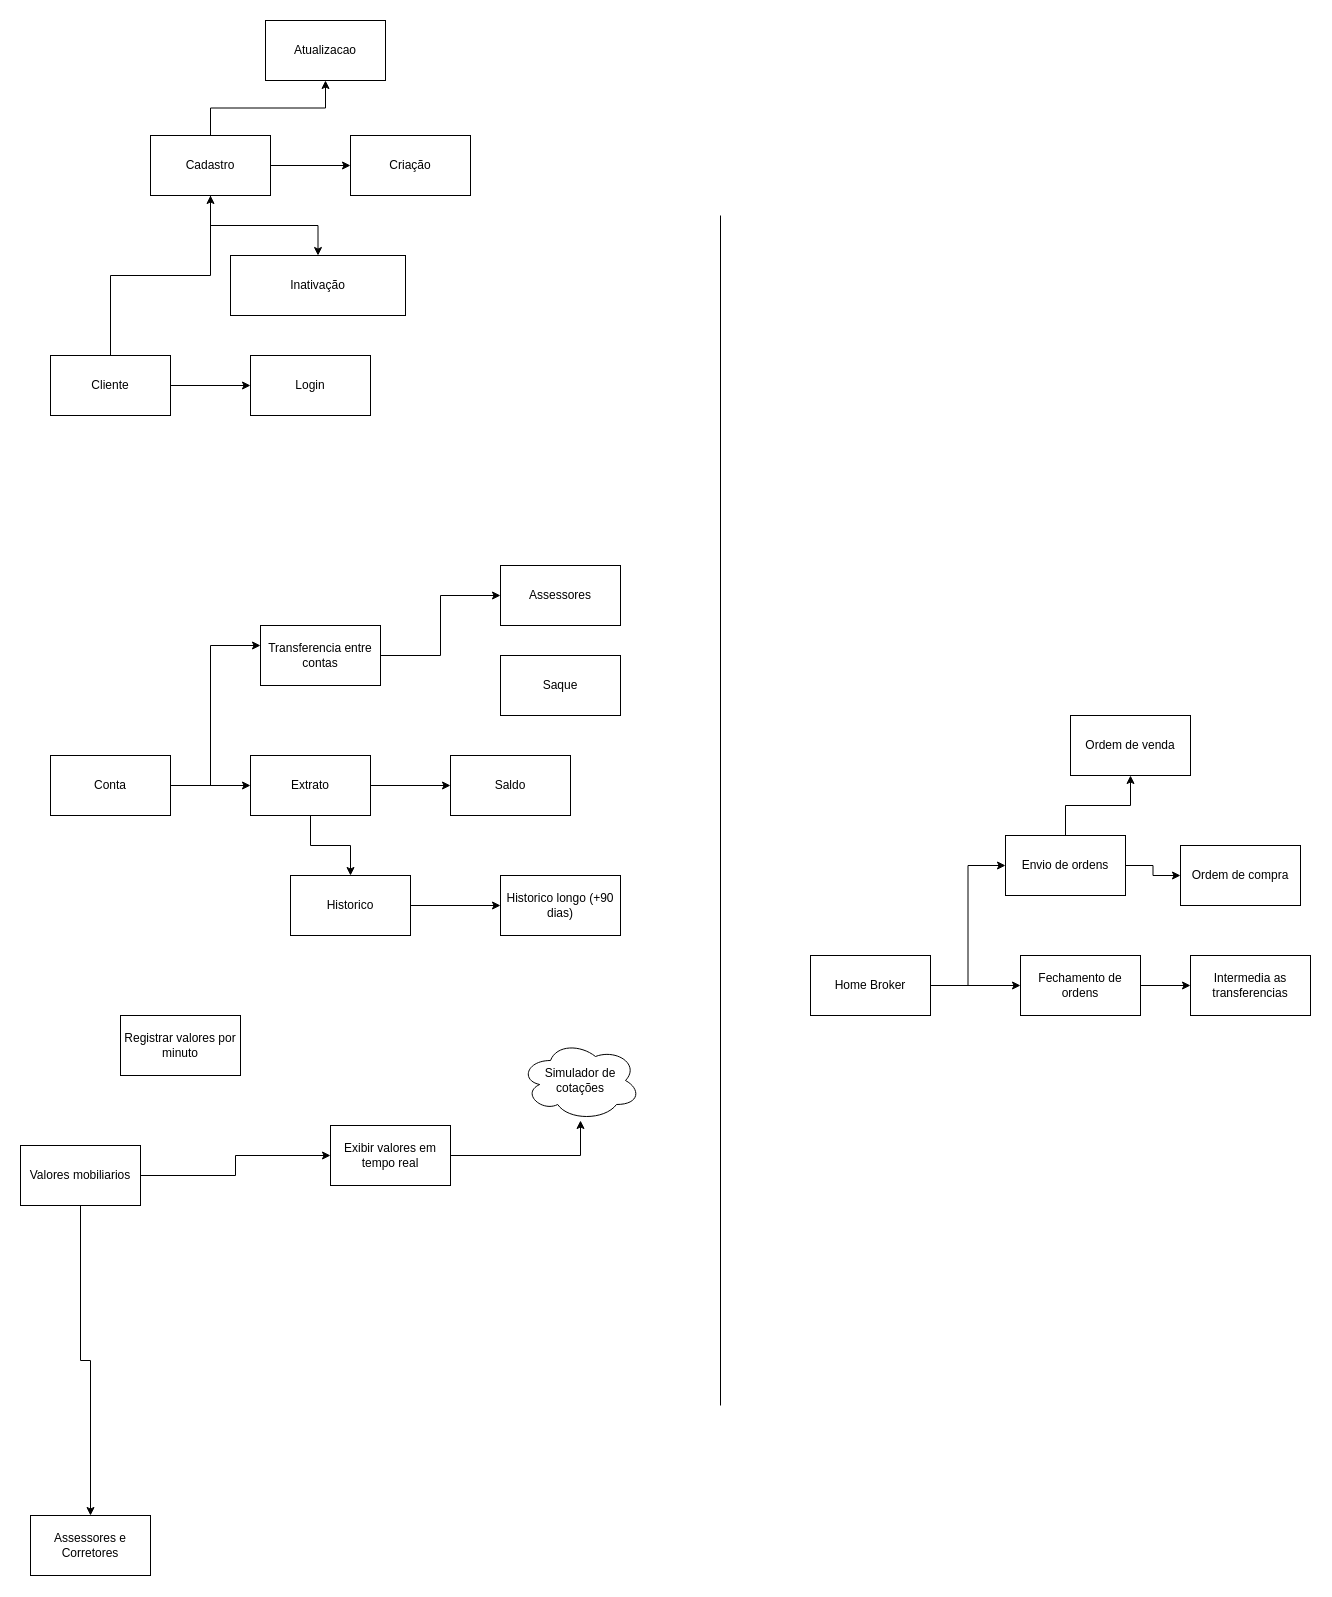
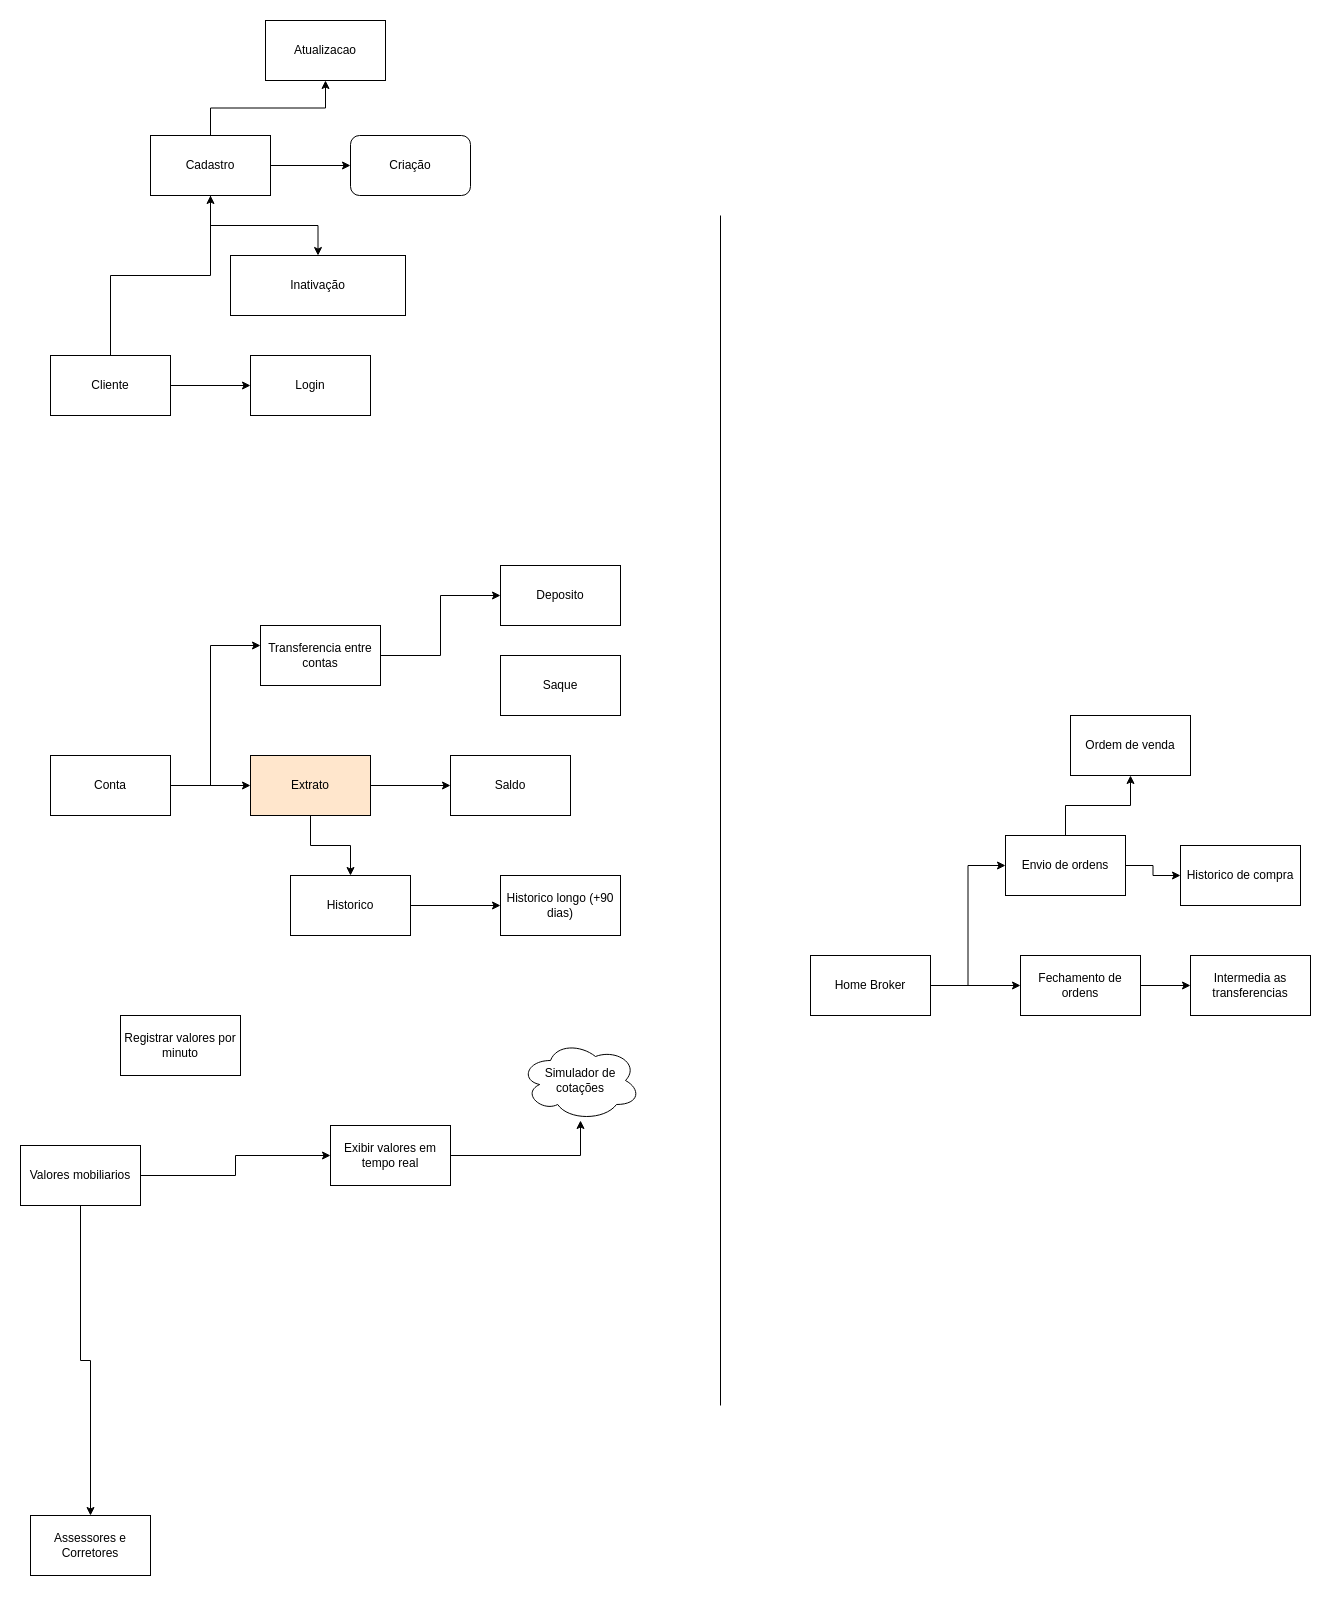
  <mxCell id="0" />
  <mxCell id="1" parent="0" />
  <mxCell id="2" value="Assessores e Corretores" style="rounded=0;whiteSpace=wrap;html=1;" parent="1" vertex="1"><mxGeometry x="30" y="1515" width="120" height="60" as="geometry" /></mxCell>
  <mxCell id="3" value="" style="edgeStyle=orthogonalEdgeStyle;rounded=0;orthogonalLoop=1;jettySize=auto;html=1;" parent="1" source="5" target="7" edge="1"><mxGeometry relative="1" as="geometry"><Array as="points"><mxPoint x="210" y="785" /><mxPoint x="210" y="645" /></Array></mxGeometry></mxCell>
  <mxCell id="4" value="" style="edgeStyle=orthogonalEdgeStyle;rounded=0;orthogonalLoop=1;jettySize=auto;html=1;" parent="1" source="5" target="10" edge="1"><mxGeometry relative="1" as="geometry" /></mxCell>
  <mxCell id="5" value="Conta" style="rounded=0;whiteSpace=wrap;html=1;" parent="1" vertex="1"><mxGeometry x="50" y="755" width="120" height="60" as="geometry" /></mxCell>
  <mxCell id="6" value="" style="edgeStyle=orthogonalEdgeStyle;rounded=0;orthogonalLoop=1;jettySize=auto;html=1;" parent="1" source="7" target="21" edge="1"><mxGeometry relative="1" as="geometry" /></mxCell>
  <mxCell id="7" value="Transferencia entre contas" style="whiteSpace=wrap;html=1;rounded=0;" parent="1" vertex="1"><mxGeometry x="260" y="625" width="120" height="60" as="geometry" /></mxCell>
  <mxCell id="8" value="" style="edgeStyle=orthogonalEdgeStyle;rounded=0;orthogonalLoop=1;jettySize=auto;html=1;" parent="1" source="10" target="23" edge="1"><mxGeometry relative="1" as="geometry" /></mxCell>
  <mxCell id="9" value="" style="edgeStyle=orthogonalEdgeStyle;rounded=0;orthogonalLoop=1;jettySize=auto;html=1;" parent="1" source="10" target="25" edge="1"><mxGeometry relative="1" as="geometry" /></mxCell>
- <mxCell id="10" value="Extrato" style="whiteSpace=wrap;html=1;rounded=0;" parent="1" vertex="1"><mxGeometry x="250" y="755" width="120" height="60" as="geometry" /></mxCell>
+ <mxCell id="10" value="Extrato" style="whiteSpace=wrap;html=1;rounded=0;fillColor=#ffe6cc;" parent="1" vertex="1"><mxGeometry x="250" y="755" width="120" height="60" as="geometry" /></mxCell>
  <mxCell id="11" value="" style="edgeStyle=orthogonalEdgeStyle;rounded=0;orthogonalLoop=1;jettySize=auto;html=1;" parent="1" source="13" target="17" edge="1"><mxGeometry relative="1" as="geometry" /></mxCell>
  <mxCell id="12" value="" style="edgeStyle=orthogonalEdgeStyle;rounded=0;orthogonalLoop=1;jettySize=auto;html=1;" parent="1" source="13" target="46" edge="1"><mxGeometry relative="1" as="geometry" /></mxCell>
  <mxCell id="13" value="Cliente" style="rounded=0;whiteSpace=wrap;html=1;" parent="1" vertex="1"><mxGeometry x="50" y="355" width="120" height="60" as="geometry" /></mxCell>
  <mxCell id="14" value="" style="edgeStyle=orthogonalEdgeStyle;rounded=0;orthogonalLoop=1;jettySize=auto;html=1;" parent="1" source="17" target="18" edge="1"><mxGeometry relative="1" as="geometry" /></mxCell>
  <mxCell id="15" value="" style="edgeStyle=orthogonalEdgeStyle;rounded=0;orthogonalLoop=1;jettySize=auto;html=1;" parent="1" source="17" target="19" edge="1"><mxGeometry relative="1" as="geometry" /></mxCell>
  <mxCell id="16" value="" style="edgeStyle=orthogonalEdgeStyle;rounded=0;orthogonalLoop=1;jettySize=auto;html=1;" parent="1" source="17" target="20" edge="1"><mxGeometry relative="1" as="geometry" /></mxCell>
  <mxCell id="17" value="Cadastro" style="whiteSpace=wrap;html=1;rounded=0;" parent="1" vertex="1"><mxGeometry x="150" y="135" width="120" height="60" as="geometry" /></mxCell>
  <mxCell id="18" value="Atualizacao" style="whiteSpace=wrap;html=1;rounded=0;" parent="1" vertex="1"><mxGeometry x="265" y="20" width="120" height="60" as="geometry" /></mxCell>
- <mxCell id="19" value="Criação" style="whiteSpace=wrap;html=1;rounded=0;" parent="1" vertex="1"><mxGeometry x="350" y="135" width="120" height="60" as="geometry" /></mxCell>
+ <mxCell id="19" value="Criação" style="whiteSpace=wrap;html=1;rounded=1;" parent="1" vertex="1"><mxGeometry x="350" y="135" width="120" height="60" as="geometry" /></mxCell>
  <mxCell id="20" value="Inativação" style="whiteSpace=wrap;html=1;rounded=0;" parent="1" vertex="1"><mxGeometry x="230" y="255" width="175" height="60" as="geometry" /></mxCell>
- <mxCell id="21" value="Assessores" style="whiteSpace=wrap;html=1;rounded=0;" parent="1" vertex="1"><mxGeometry x="500" y="565" width="120" height="60" as="geometry" /></mxCell>
+ <mxCell id="21" value="Deposito" style="whiteSpace=wrap;html=1;rounded=0;" parent="1" vertex="1"><mxGeometry x="500" y="565" width="120" height="60" as="geometry" /></mxCell>
  <mxCell id="22" value="Saque" style="whiteSpace=wrap;html=1;rounded=0;" parent="1" vertex="1"><mxGeometry x="500" y="655" width="120" height="60" as="geometry" /></mxCell>
  <mxCell id="23" value="Saldo" style="whiteSpace=wrap;html=1;rounded=0;" parent="1" vertex="1"><mxGeometry x="450" y="755" width="120" height="60" as="geometry" /></mxCell>
  <mxCell id="24" value="" style="edgeStyle=orthogonalEdgeStyle;rounded=0;orthogonalLoop=1;jettySize=auto;html=1;" parent="1" source="25" target="26" edge="1"><mxGeometry relative="1" as="geometry" /></mxCell>
  <mxCell id="25" value="Historico" style="whiteSpace=wrap;html=1;rounded=0;" parent="1" vertex="1"><mxGeometry x="290" y="875" width="120" height="60" as="geometry" /></mxCell>
  <mxCell id="26" value="Historico longo (+90 dias)" style="whiteSpace=wrap;html=1;rounded=0;" parent="1" vertex="1"><mxGeometry x="500" y="875" width="120" height="60" as="geometry" /></mxCell>
  <mxCell id="27" value="" style="edgeStyle=orthogonalEdgeStyle;rounded=0;orthogonalLoop=1;jettySize=auto;html=1;" parent="1" source="29" target="2" edge="1"><mxGeometry relative="1" as="geometry" /></mxCell>
  <mxCell id="28" value="" style="edgeStyle=orthogonalEdgeStyle;rounded=0;orthogonalLoop=1;jettySize=auto;html=1;" parent="1" source="29" target="32" edge="1"><mxGeometry relative="1" as="geometry" /></mxCell>
  <mxCell id="29" value="Valores mobiliarios" style="rounded=0;whiteSpace=wrap;html=1;" parent="1" vertex="1"><mxGeometry x="20" y="1145" width="120" height="60" as="geometry" /></mxCell>
  <mxCell id="30" value="Registrar valores por minuto" style="whiteSpace=wrap;html=1;rounded=0;" parent="1" vertex="1"><mxGeometry x="120" y="1015" width="120" height="60" as="geometry" /></mxCell>
  <mxCell id="31" value="" style="edgeStyle=orthogonalEdgeStyle;rounded=0;orthogonalLoop=1;jettySize=auto;html=1;" parent="1" source="32" target="33" edge="1"><mxGeometry relative="1" as="geometry" /></mxCell>
  <mxCell id="32" value="Exibir valores em tempo real" style="whiteSpace=wrap;html=1;rounded=0;" parent="1" vertex="1"><mxGeometry x="330" y="1125" width="120" height="60" as="geometry" /></mxCell>
  <mxCell id="33" value="Simulador de cotações" style="ellipse;shape=cloud;whiteSpace=wrap;html=1;rounded=0;" parent="1" vertex="1"><mxGeometry x="520" y="1040" width="120" height="80" as="geometry" /></mxCell>
  <mxCell id="34" value="" style="endArrow=none;html=1;rounded=0;" parent="1" edge="1"><mxGeometry width="50" height="50" relative="1" as="geometry"><mxPoint x="720" y="1405" as="sourcePoint" /><mxPoint x="720" y="215" as="targetPoint" /></mxGeometry></mxCell>
  <mxCell id="35" value="" style="edgeStyle=orthogonalEdgeStyle;rounded=0;orthogonalLoop=1;jettySize=auto;html=1;" parent="1" source="37" target="41" edge="1"><mxGeometry relative="1" as="geometry" /></mxCell>
  <mxCell id="36" value="" style="edgeStyle=orthogonalEdgeStyle;rounded=0;orthogonalLoop=1;jettySize=auto;html=1;" parent="1" source="37" target="42" edge="1"><mxGeometry relative="1" as="geometry" /></mxCell>
  <mxCell id="37" value="Envio de ordens" style="rounded=0;whiteSpace=wrap;html=1;" parent="1" vertex="1"><mxGeometry x="1005" y="835" width="120" height="60" as="geometry" /></mxCell>
  <mxCell id="38" style="edgeStyle=orthogonalEdgeStyle;rounded=0;orthogonalLoop=1;jettySize=auto;html=1;entryX=0;entryY=0.5;entryDx=0;entryDy=0;" parent="1" source="40" target="37" edge="1"><mxGeometry relative="1" as="geometry" /></mxCell>
  <mxCell id="39" value="" style="edgeStyle=orthogonalEdgeStyle;rounded=0;orthogonalLoop=1;jettySize=auto;html=1;" parent="1" source="40" target="44" edge="1"><mxGeometry relative="1" as="geometry" /></mxCell>
  <mxCell id="40" value="Home Broker" style="rounded=0;whiteSpace=wrap;html=1;" parent="1" vertex="1"><mxGeometry x="810" y="955" width="120" height="60" as="geometry" /></mxCell>
- <mxCell id="41" value="Ordem de compra" style="whiteSpace=wrap;html=1;rounded=0;" parent="1" vertex="1"><mxGeometry x="1180" y="845" width="120" height="60" as="geometry" /></mxCell>
+ <mxCell id="41" value="Historico de compra" style="whiteSpace=wrap;html=1;rounded=0;" parent="1" vertex="1"><mxGeometry x="1180" y="845" width="120" height="60" as="geometry" /></mxCell>
  <mxCell id="42" value="Ordem de venda" style="whiteSpace=wrap;html=1;rounded=0;" parent="1" vertex="1"><mxGeometry x="1070" y="715" width="120" height="60" as="geometry" /></mxCell>
  <mxCell id="43" value="" style="edgeStyle=orthogonalEdgeStyle;rounded=0;orthogonalLoop=1;jettySize=auto;html=1;" parent="1" source="44" target="45" edge="1"><mxGeometry relative="1" as="geometry" /></mxCell>
  <mxCell id="44" value="Fechamento de ordens" style="whiteSpace=wrap;html=1;rounded=0;" parent="1" vertex="1"><mxGeometry x="1020" y="955" width="120" height="60" as="geometry" /></mxCell>
  <mxCell id="45" value="Intermedia as transferencias" style="whiteSpace=wrap;html=1;rounded=0;" parent="1" vertex="1"><mxGeometry x="1190" y="955" width="120" height="60" as="geometry" /></mxCell>
  <mxCell id="46" value="Login" style="rounded=0;whiteSpace=wrap;html=1;" parent="1" vertex="1"><mxGeometry x="250" y="355" width="120" height="60" as="geometry" /></mxCell>
